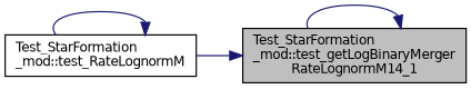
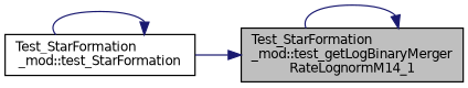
  digraph {
    rankdir=RL
    node [color=black fontname=Helvetica fontsize=10 shape=record style=filled]
    edge [color=midnightblue dir=back fontname=Helvetica fontsize=10 labelfontname=Helvetica labelfontsize=10 style=solid]
    n1 [fillcolor=grey75 fontcolor=black height=0.2 label="Test_StarFormation\l_mod::test_getLogBinaryMerger\lRateLognormM14_1" width=0.4]
-   n2 [fillcolor=white height=0.2 label="Test_StarFormation\l_mod::test_RateLognormM" width=0.4]
+   n2 [fillcolor=white height=0.2 label="Test_StarFormation\l_mod::test_StarFormation" width=0.4]
    n1 -> n1
    n1 -> n2
    n2 -> n2
  }
